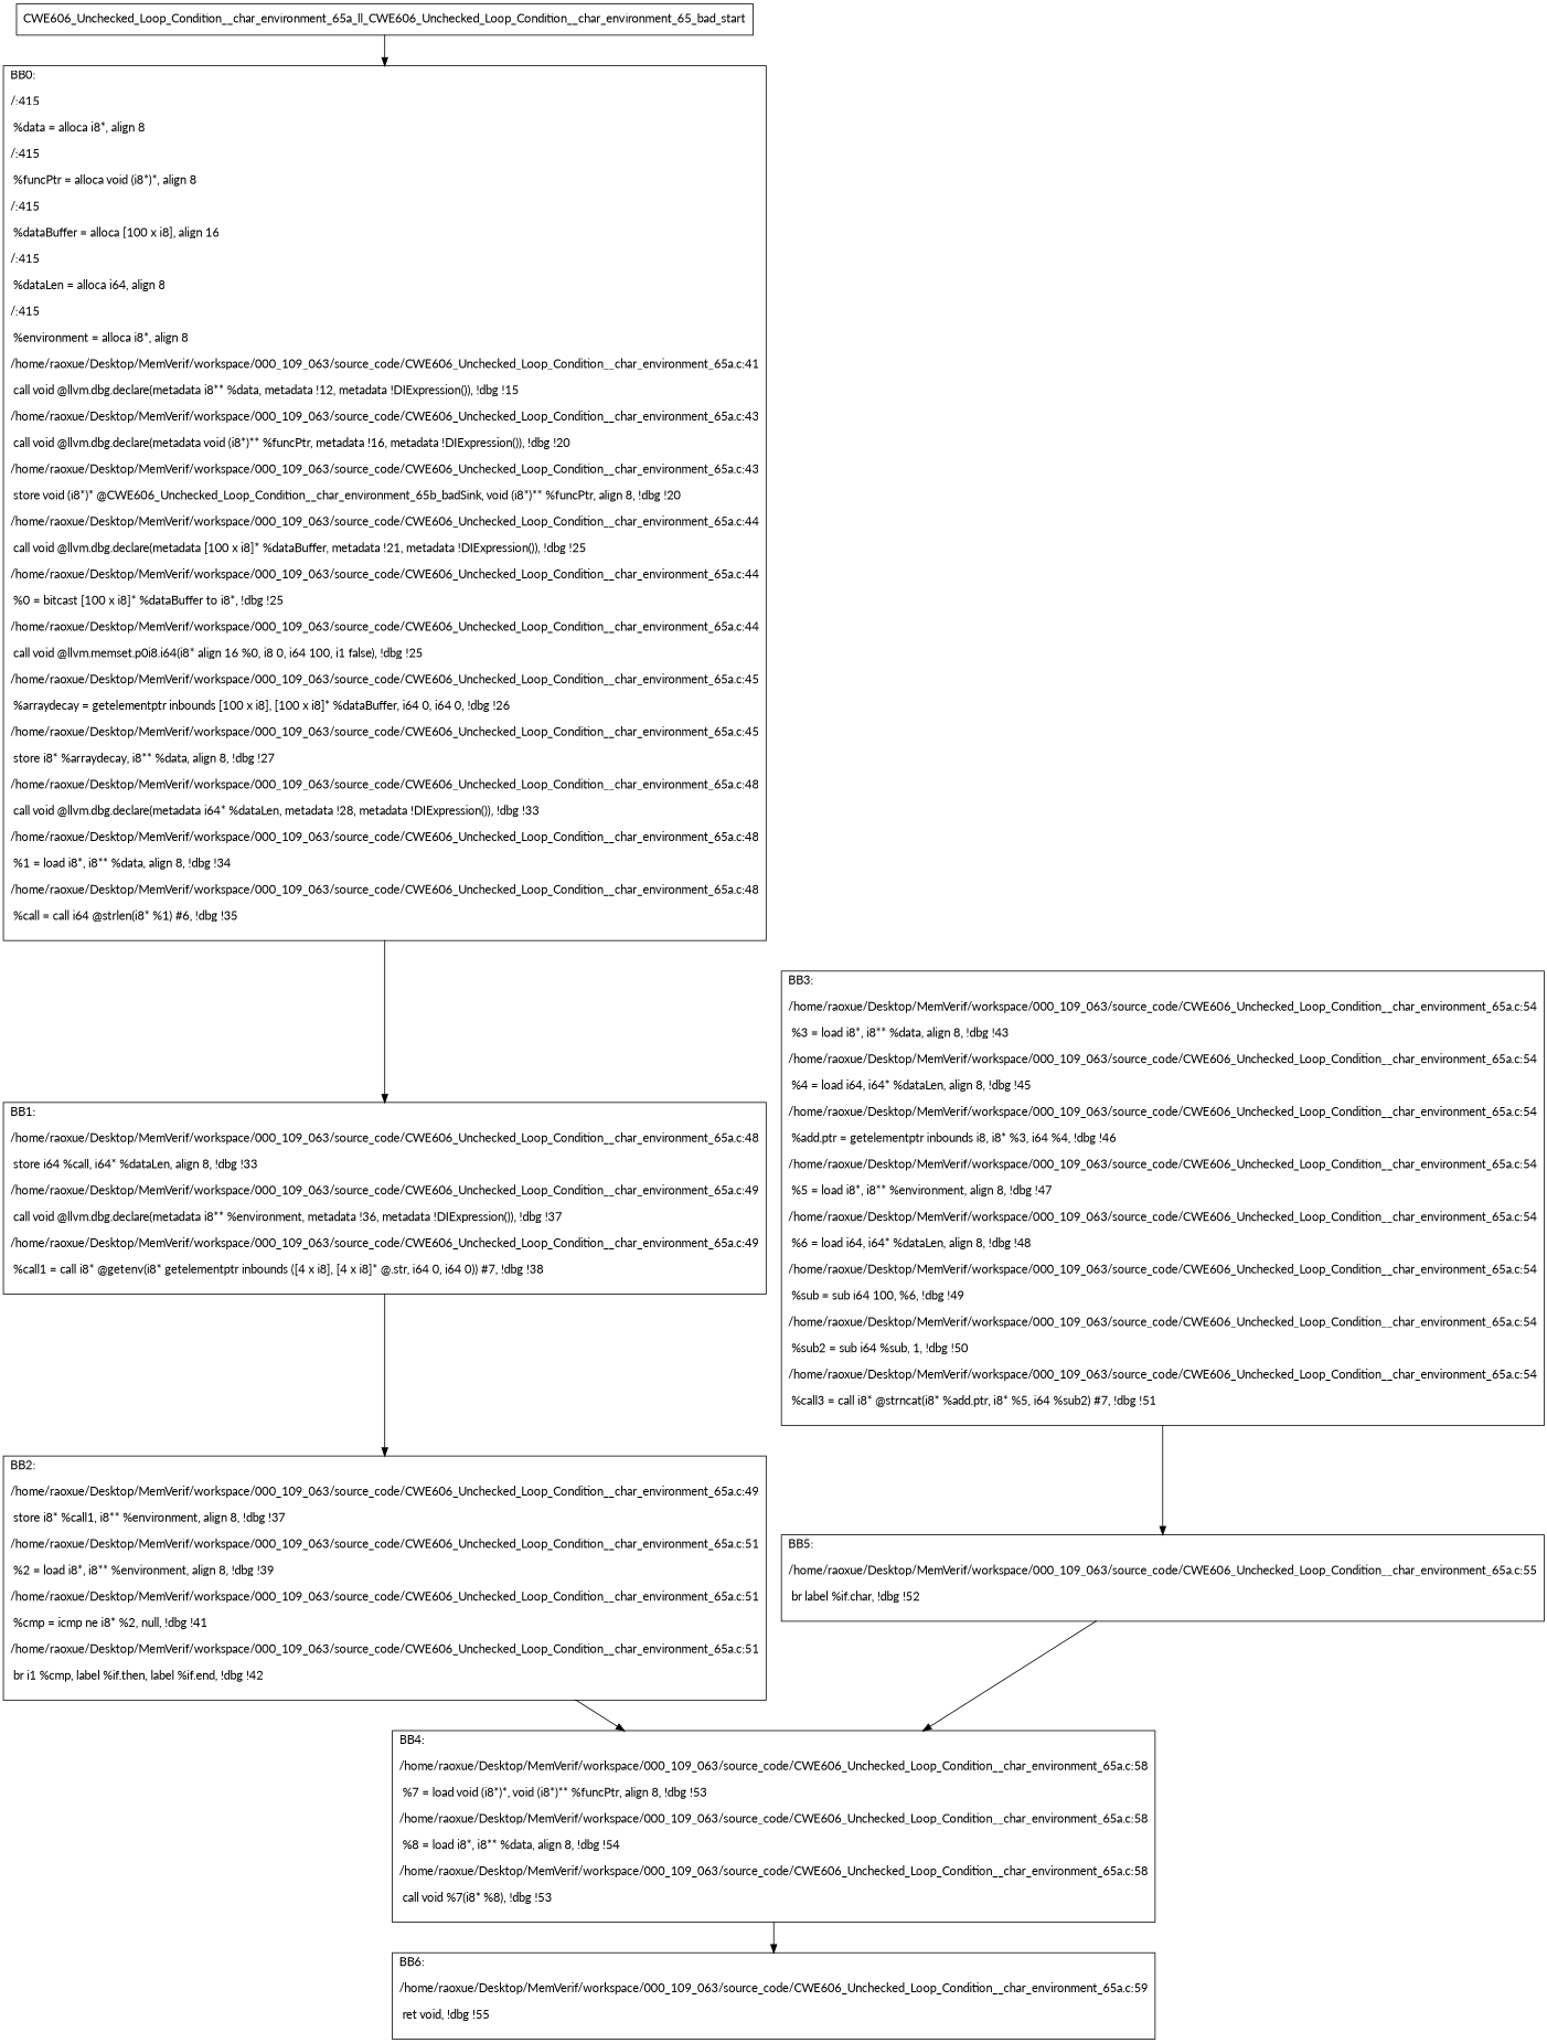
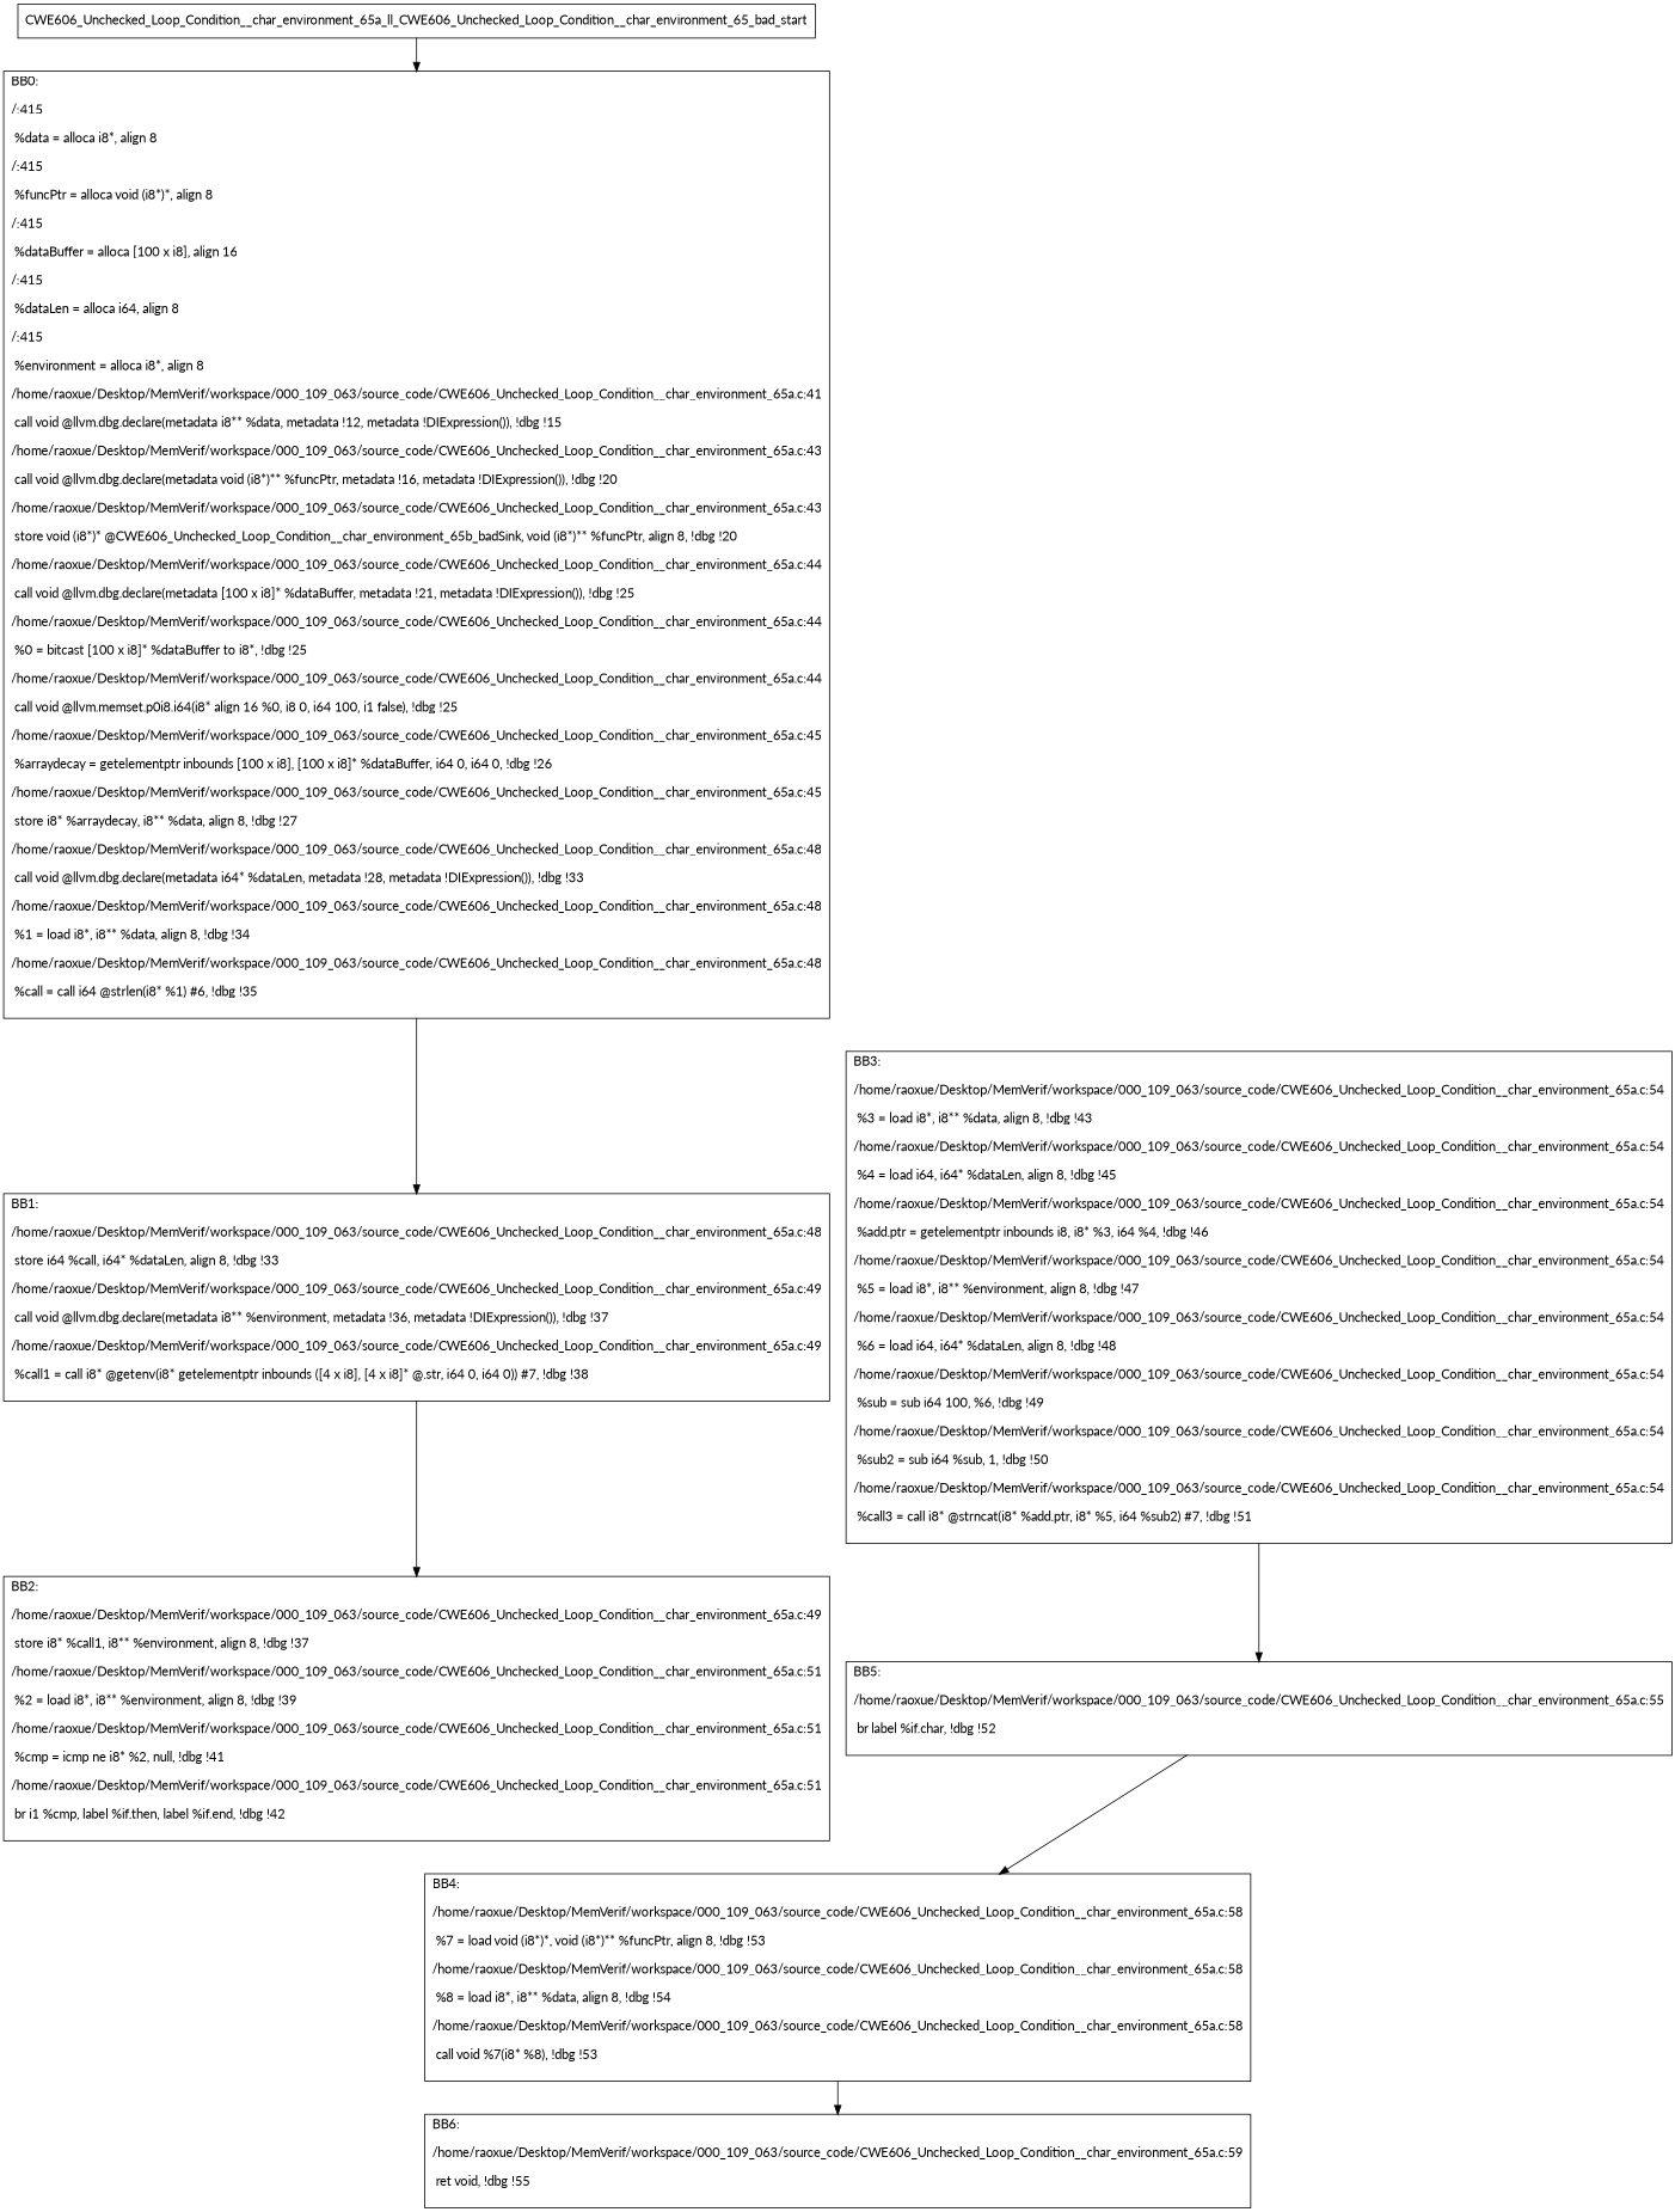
  digraph {
    fontname=Lato
    node [fontname=Lato shape=record]
    edge [fontname=Lato]
    n1 [label="{CWE606_Unchecked_Loop_Condition__char_environment_65a_ll_CWE606_Unchecked_Loop_Condition__char_environment_65_bad_start}"]
    n2 [label="{BB0:\l\l/:415\l\n  %data = alloca i8*, align 8\l\n/:415\l\n  %funcPtr = alloca void (i8*)*, align 8\l\n/:415\l\n  %dataBuffer = alloca [100 x i8], align 16\l\n/:415\l\n  %dataLen = alloca i64, align 8\l\n/:415\l\n  %environment = alloca i8*, align 8\l\n/home/raoxue/Desktop/MemVerif/workspace/000_109_063/source_code/CWE606_Unchecked_Loop_Condition__char_environment_65a.c:41\l\n  call void @llvm.dbg.declare(metadata i8** %data, metadata !12, metadata !DIExpression()), !dbg !15\l\n/home/raoxue/Desktop/MemVerif/workspace/000_109_063/source_code/CWE606_Unchecked_Loop_Condition__char_environment_65a.c:43\l\n  call void @llvm.dbg.declare(metadata void (i8*)** %funcPtr, metadata !16, metadata !DIExpression()), !dbg !20\l\n/home/raoxue/Desktop/MemVerif/workspace/000_109_063/source_code/CWE606_Unchecked_Loop_Condition__char_environment_65a.c:43\l\n  store void (i8*)* @CWE606_Unchecked_Loop_Condition__char_environment_65b_badSink, void (i8*)** %funcPtr, align 8, !dbg !20\l\n/home/raoxue/Desktop/MemVerif/workspace/000_109_063/source_code/CWE606_Unchecked_Loop_Condition__char_environment_65a.c:44\l\n  call void @llvm.dbg.declare(metadata [100 x i8]* %dataBuffer, metadata !21, metadata !DIExpression()), !dbg !25\l\n/home/raoxue/Desktop/MemVerif/workspace/000_109_063/source_code/CWE606_Unchecked_Loop_Condition__char_environment_65a.c:44\l\n  %0 = bitcast [100 x i8]* %dataBuffer to i8*, !dbg !25\l\n/home/raoxue/Desktop/MemVerif/workspace/000_109_063/source_code/CWE606_Unchecked_Loop_Condition__char_environment_65a.c:44\l\n  call void @llvm.memset.p0i8.i64(i8* align 16 %0, i8 0, i64 100, i1 false), !dbg !25\l\n/home/raoxue/Desktop/MemVerif/workspace/000_109_063/source_code/CWE606_Unchecked_Loop_Condition__char_environment_65a.c:45\l\n  %arraydecay = getelementptr inbounds [100 x i8], [100 x i8]* %dataBuffer, i64 0, i64 0, !dbg !26\l\n/home/raoxue/Desktop/MemVerif/workspace/000_109_063/source_code/CWE606_Unchecked_Loop_Condition__char_environment_65a.c:45\l\n  store i8* %arraydecay, i8** %data, align 8, !dbg !27\l\n/home/raoxue/Desktop/MemVerif/workspace/000_109_063/source_code/CWE606_Unchecked_Loop_Condition__char_environment_65a.c:48\l\n  call void @llvm.dbg.declare(metadata i64* %dataLen, metadata !28, metadata !DIExpression()), !dbg !33\l\n/home/raoxue/Desktop/MemVerif/workspace/000_109_063/source_code/CWE606_Unchecked_Loop_Condition__char_environment_65a.c:48\l\n  %1 = load i8*, i8** %data, align 8, !dbg !34\l\n/home/raoxue/Desktop/MemVerif/workspace/000_109_063/source_code/CWE606_Unchecked_Loop_Condition__char_environment_65a.c:48\l\n  %call = call i64 @strlen(i8* %1) #6, !dbg !35\l\n}"]
    n3 [label="{BB1:\l\l/home/raoxue/Desktop/MemVerif/workspace/000_109_063/source_code/CWE606_Unchecked_Loop_Condition__char_environment_65a.c:48\l\n  store i64 %call, i64* %dataLen, align 8, !dbg !33\l\n/home/raoxue/Desktop/MemVerif/workspace/000_109_063/source_code/CWE606_Unchecked_Loop_Condition__char_environment_65a.c:49\l\n  call void @llvm.dbg.declare(metadata i8** %environment, metadata !36, metadata !DIExpression()), !dbg !37\l\n/home/raoxue/Desktop/MemVerif/workspace/000_109_063/source_code/CWE606_Unchecked_Loop_Condition__char_environment_65a.c:49\l\n  %call1 = call i8* @getenv(i8* getelementptr inbounds ([4 x i8], [4 x i8]* @.str, i64 0, i64 0)) #7, !dbg !38\l\n}"]
    n4 [label="{BB2:\l\l/home/raoxue/Desktop/MemVerif/workspace/000_109_063/source_code/CWE606_Unchecked_Loop_Condition__char_environment_65a.c:49\l\n  store i8* %call1, i8** %environment, align 8, !dbg !37\l\n/home/raoxue/Desktop/MemVerif/workspace/000_109_063/source_code/CWE606_Unchecked_Loop_Condition__char_environment_65a.c:51\l\n  %2 = load i8*, i8** %environment, align 8, !dbg !39\l\n/home/raoxue/Desktop/MemVerif/workspace/000_109_063/source_code/CWE606_Unchecked_Loop_Condition__char_environment_65a.c:51\l\n  %cmp = icmp ne i8* %2, null, !dbg !41\l\n/home/raoxue/Desktop/MemVerif/workspace/000_109_063/source_code/CWE606_Unchecked_Loop_Condition__char_environment_65a.c:51\l\n  br i1 %cmp, label %if.then, label %if.end, !dbg !42\l\n}"]
    n5 [label="{BB4:\l\l/home/raoxue/Desktop/MemVerif/workspace/000_109_063/source_code/CWE606_Unchecked_Loop_Condition__char_environment_65a.c:58\l\n  %7 = load void (i8*)*, void (i8*)** %funcPtr, align 8, !dbg !53\l\n/home/raoxue/Desktop/MemVerif/workspace/000_109_063/source_code/CWE606_Unchecked_Loop_Condition__char_environment_65a.c:58\l\n  %8 = load i8*, i8** %data, align 8, !dbg !54\l\n/home/raoxue/Desktop/MemVerif/workspace/000_109_063/source_code/CWE606_Unchecked_Loop_Condition__char_environment_65a.c:58\l\n  call void %7(i8* %8), !dbg !53\l\n}"]
    n6 [label="{BB3:\l\l/home/raoxue/Desktop/MemVerif/workspace/000_109_063/source_code/CWE606_Unchecked_Loop_Condition__char_environment_65a.c:54\l\n  %3 = load i8*, i8** %data, align 8, !dbg !43\l\n/home/raoxue/Desktop/MemVerif/workspace/000_109_063/source_code/CWE606_Unchecked_Loop_Condition__char_environment_65a.c:54\l\n  %4 = load i64, i64* %dataLen, align 8, !dbg !45\l\n/home/raoxue/Desktop/MemVerif/workspace/000_109_063/source_code/CWE606_Unchecked_Loop_Condition__char_environment_65a.c:54\l\n  %add.ptr = getelementptr inbounds i8, i8* %3, i64 %4, !dbg !46\l\n/home/raoxue/Desktop/MemVerif/workspace/000_109_063/source_code/CWE606_Unchecked_Loop_Condition__char_environment_65a.c:54\l\n  %5 = load i8*, i8** %environment, align 8, !dbg !47\l\n/home/raoxue/Desktop/MemVerif/workspace/000_109_063/source_code/CWE606_Unchecked_Loop_Condition__char_environment_65a.c:54\l\n  %6 = load i64, i64* %dataLen, align 8, !dbg !48\l\n/home/raoxue/Desktop/MemVerif/workspace/000_109_063/source_code/CWE606_Unchecked_Loop_Condition__char_environment_65a.c:54\l\n  %sub = sub i64 100, %6, !dbg !49\l\n/home/raoxue/Desktop/MemVerif/workspace/000_109_063/source_code/CWE606_Unchecked_Loop_Condition__char_environment_65a.c:54\l\n  %sub2 = sub i64 %sub, 1, !dbg !50\l\n/home/raoxue/Desktop/MemVerif/workspace/000_109_063/source_code/CWE606_Unchecked_Loop_Condition__char_environment_65a.c:54\l\n  %call3 = call i8* @strncat(i8* %add.ptr, i8* %5, i64 %sub2) #7, !dbg !51\l\n}"]
    n7 [label="{BB5:\l\l/home/raoxue/Desktop/MemVerif/workspace/000_109_063/source_code/CWE606_Unchecked_Loop_Condition__char_environment_65a.c:55\l\n  br label %if.char, !dbg !52\l\n}"]
    n8 [label="{BB6:\l\l/home/raoxue/Desktop/MemVerif/workspace/000_109_063/source_code/CWE606_Unchecked_Loop_Condition__char_environment_65a.c:59\l\n  ret void, !dbg !55\l\n}"]
    n1 -> n2
    n2 -> n3
    n3 -> n4
-   n4 -> n5
    n5 -> n8
    n6 -> n7
    n7 -> n5
  }
